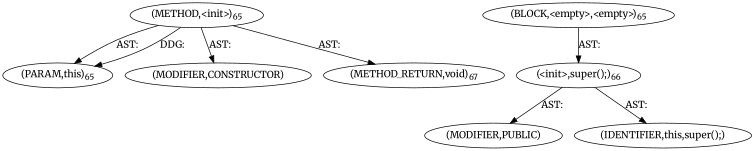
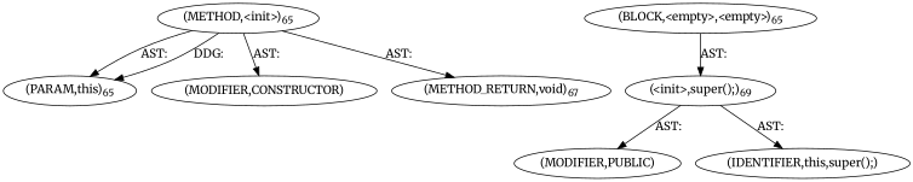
  digraph {
    fontname=Merriweather
    node [fontname=Merriweather]
    edge [fontname=Merriweather]
    n1 [label=<(METHOD,&lt;init&gt;)<SUB>65</SUB>>]
    n2 [label=<(PARAM,this)<SUB>65</SUB>>]
    n3 [label=<(MODIFIER,CONSTRUCTOR)>]
    n4 [label=<(METHOD_RETURN,void)<SUB>67</SUB>>]
    n5 [label=<(BLOCK,&lt;empty&gt;,&lt;empty&gt;)<SUB>65</SUB>>]
-   n6 [label=<(&lt;init&gt;,super();)<SUB>66</SUB>>]
+   n6 [label=<(&lt;init&gt;,super();)<SUB>69</SUB>>]
    n7 [label=<(MODIFIER,PUBLIC)>]
    n8 [label=<(IDENTIFIER,this,super();)>]
    n1 -> n2 [label="AST: "]
    n1 -> n2 [label="DDG: "]
    n1 -> n3 [label="AST: "]
    n1 -> n4 [label="AST: "]
    n5 -> n6 [label="AST: "]
    n6 -> n7 [label="AST: "]
    n6 -> n8 [label="AST: "]
  }
